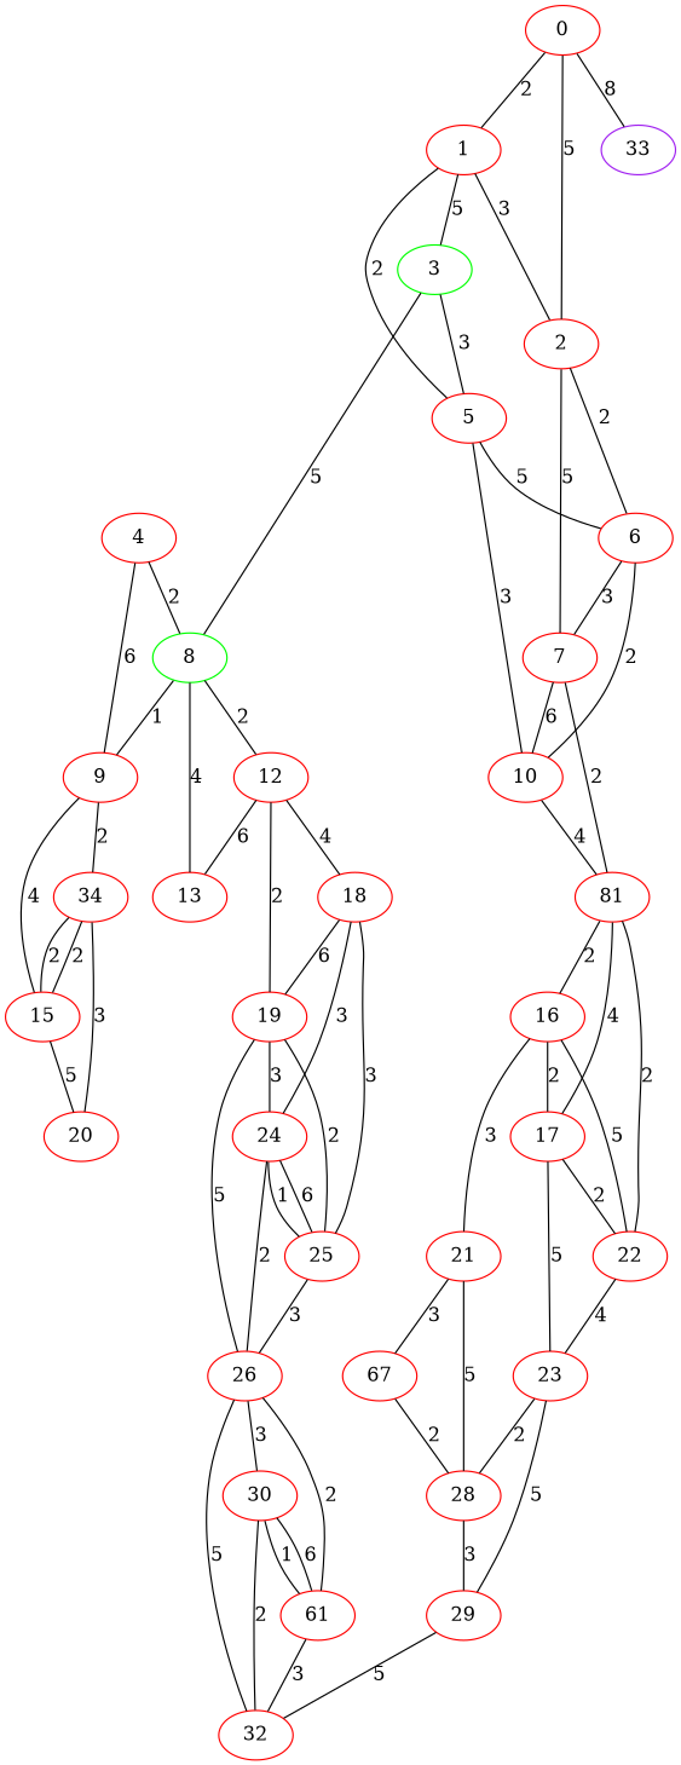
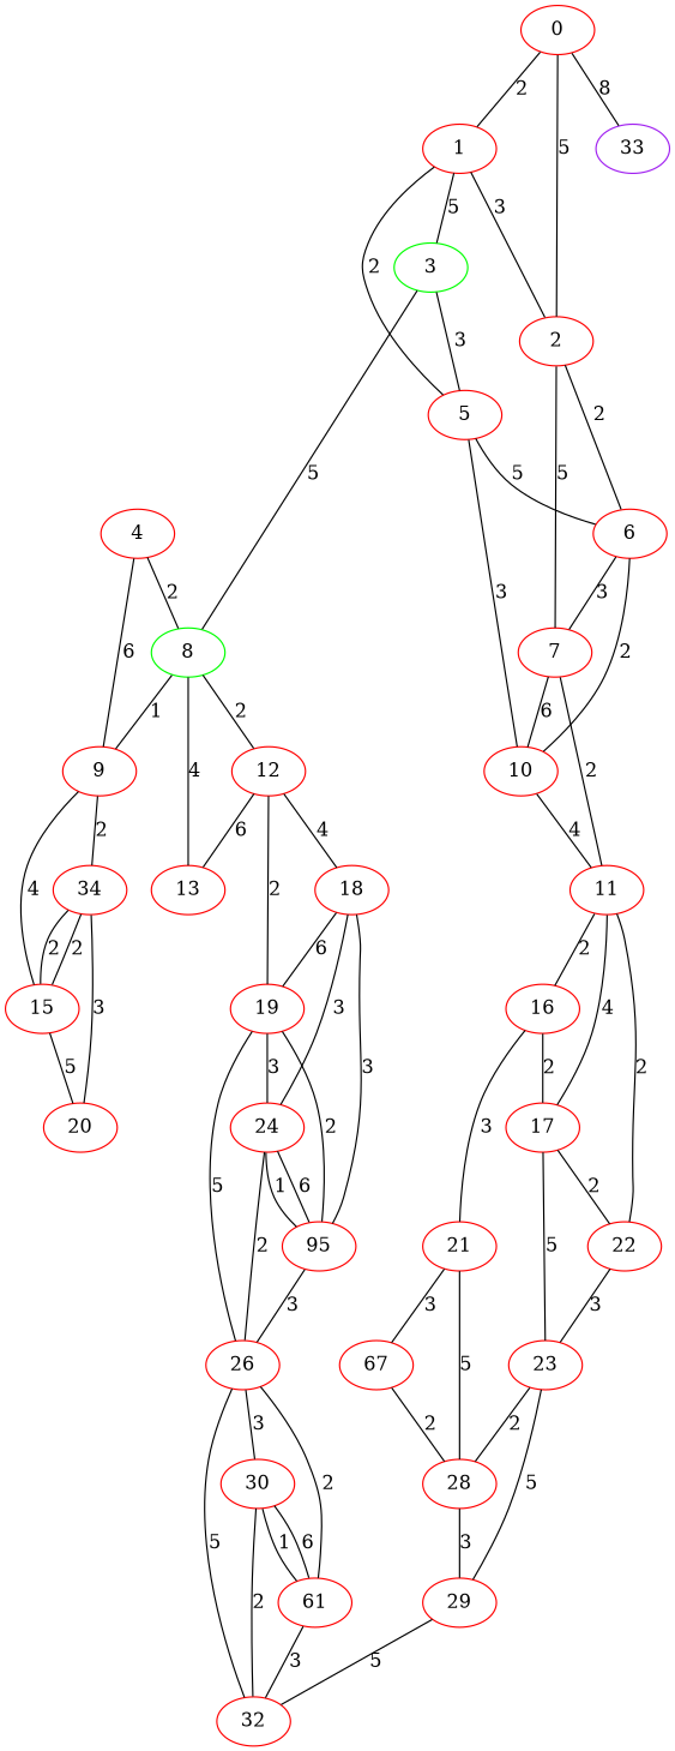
  graph {
    node [color=red weight=1]
    0
    1
    2
    33 [color=purple weight=4]
    3 [color=green weight=2]
    5
    6
    7
    8 [color=green weight=2]
    10
-   11 [label=81]
+   11
    4
    9
    12
    13
    n16 [label=34]
    15
    16
    17
    22
    18
    19
    20
    21
    23
    24
-   25
+   25 [label=95]
    26
    n29 [label=67]
    28
    29
    30
    n33 [label=61]
    32
    0 -- 1 [label=2]
    0 -- 2 [label=5]
    0 -- 33 [label=8]
    1 -- 2 [label=3]
    1 -- 3 [label=5]
    1 -- 5 [label=2]
    2 -- 6 [label=2]
    2 -- 7 [label=5]
    3 -- 5 [label=3]
    3 -- 8 [label=5]
    5 -- 6 [label=5]
    5 -- 10 [label=3]
    6 -- 7 [label=3]
    6 -- 10 [label=2]
    7 -- 10 [label=6]
    7 -- 11 [label=2]
    8 -- 9 [label=1]
    8 -- 12 [label=2]
    8 -- 13 [label=4]
    10 -- 11 [label=4]
    11 -- 16 [label=2]
    11 -- 17 [label=4]
    11 -- 22 [label=2]
    4 -- 8 [label=2]
    4 -- 9 [label=6]
    9 -- n16 [label=2]
    9 -- 15 [label=4]
    12 -- 13 [label=6]
    12 -- 18 [label=4]
    12 -- 19 [label=2]
    n16 -- 15 [label=2]
    n16 -- 15 [label=2]
    n16 -- 20 [label=3]
    15 -- 20 [label=5]
    16 -- 17 [label=2]
-   16 -- 22 [label=5]
    16 -- 21 [label=3]
    17 -- 22 [label=2]
    17 -- 23 [label=5]
-   22 -- 23 [label=4]
+   22 -- 23 [label=3]
    18 -- 19 [label=6]
    18 -- 24 [label=3]
    18 -- 25 [label=3]
    19 -- 24 [label=3]
    19 -- 25 [label=2]
    19 -- 26 [label=5]
    21 -- n29 [label=3]
    21 -- 28 [label=5]
    23 -- 28 [label=2]
    23 -- 29 [label=5]
    24 -- 25 [label=6]
    24 -- 25 [label=1]
    24 -- 26 [label=2]
    25 -- 26 [label=3]
    26 -- 30 [label=3]
    26 -- n33 [label=2]
    26 -- 32 [label=5]
    n29 -- 28 [label=2]
    28 -- 29 [label=3]
    29 -- 32 [label=5]
    30 -- n33 [label=1]
    30 -- n33 [label=6]
    30 -- 32 [label=2]
    n33 -- 32 [label=3]
  }
